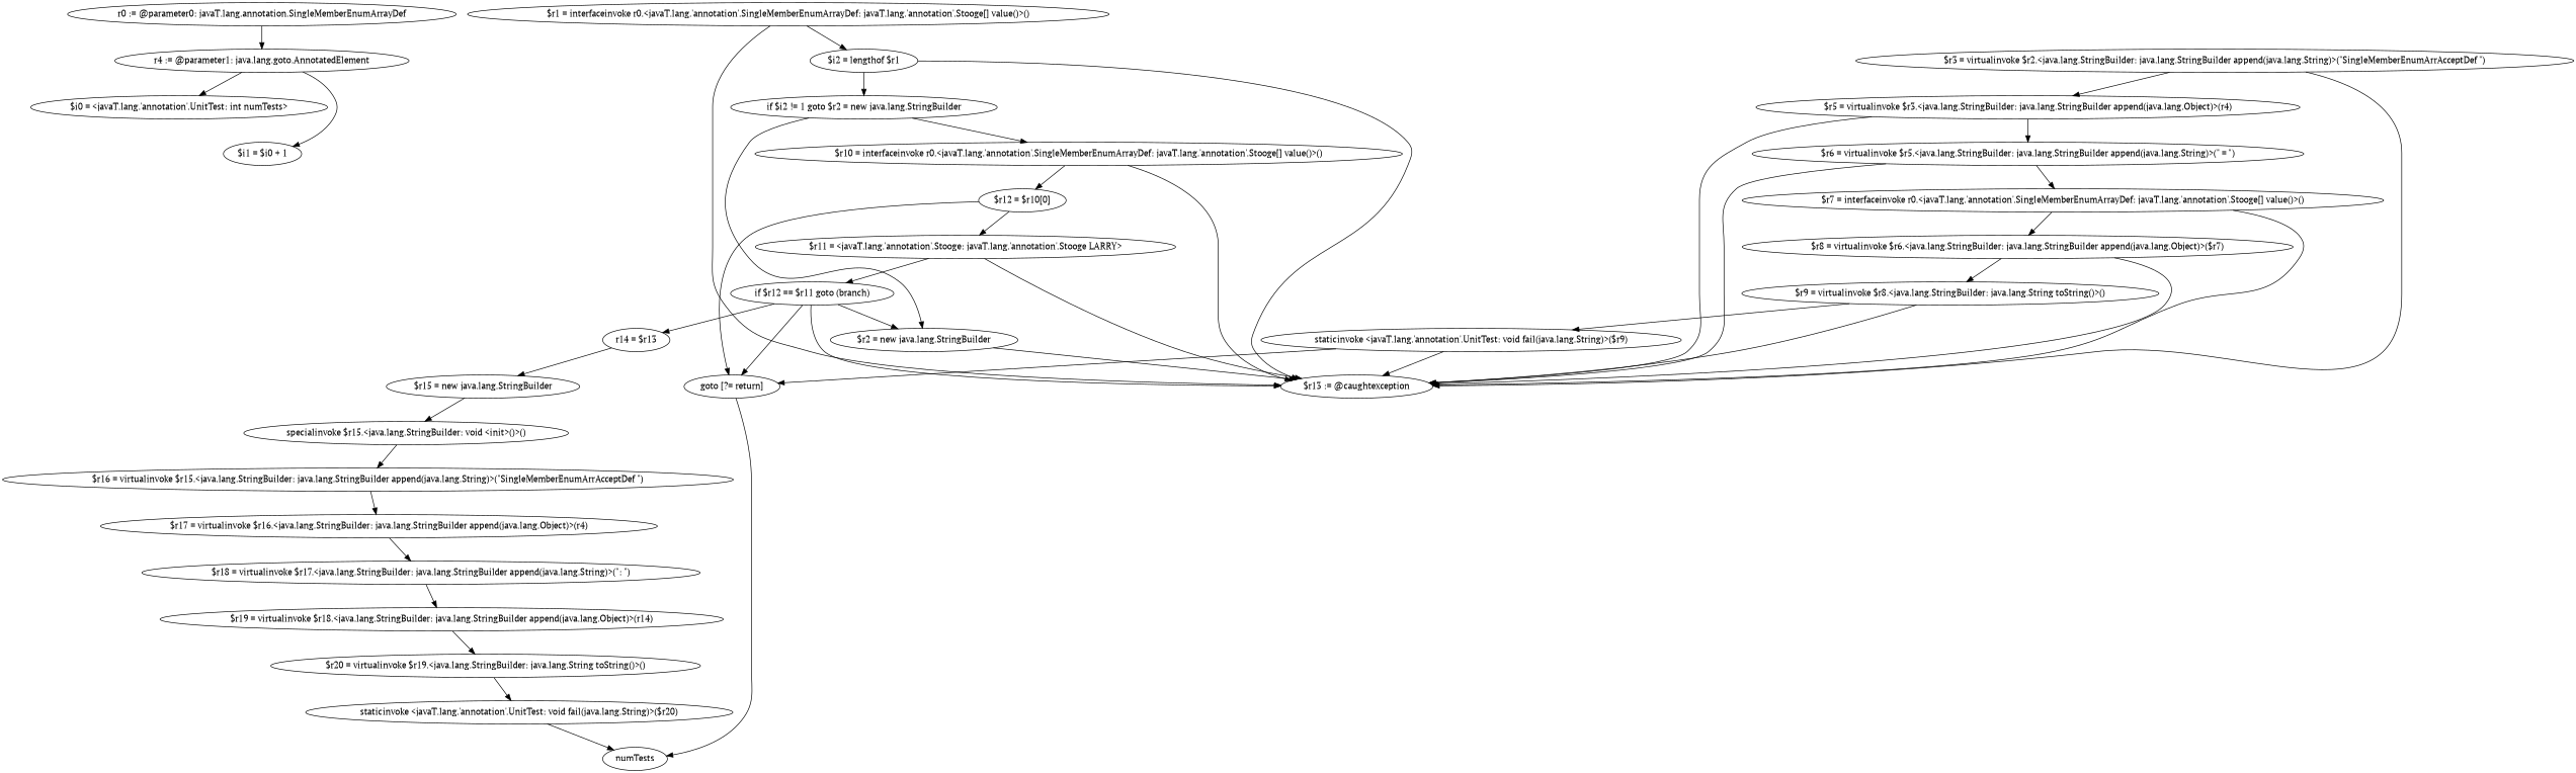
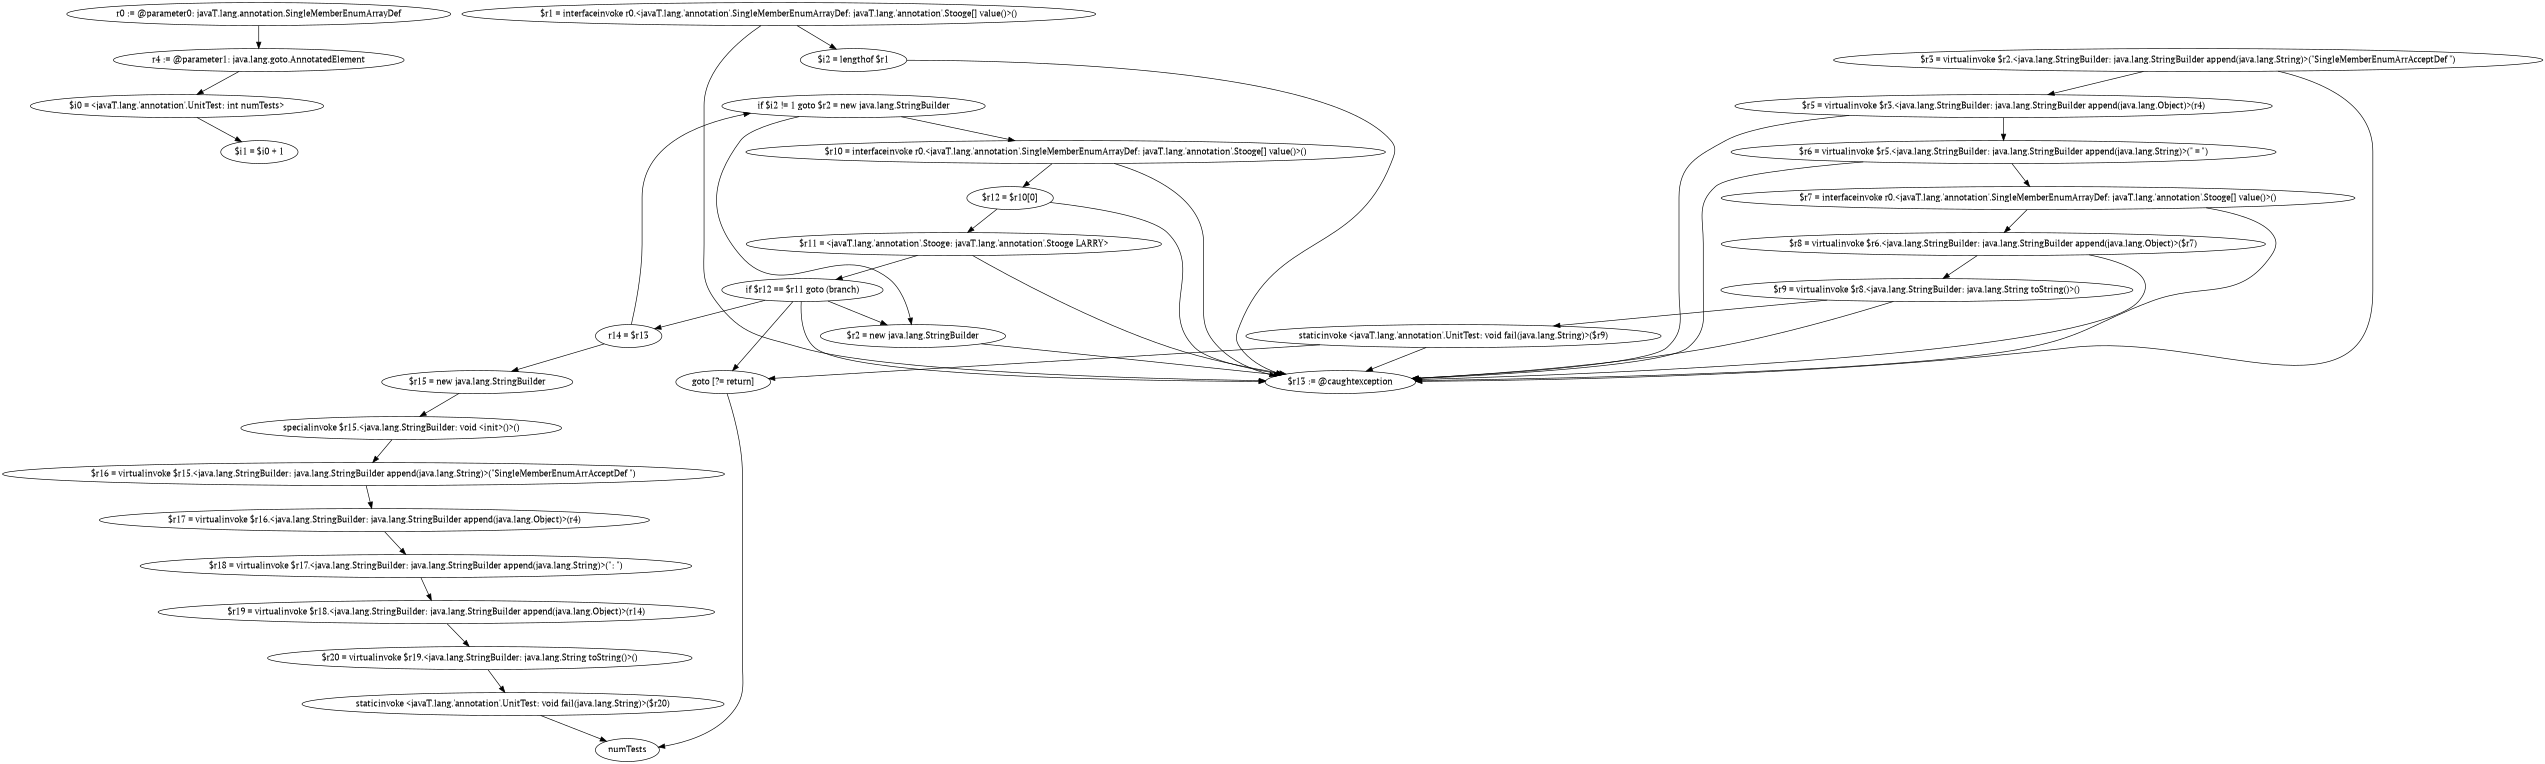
  digraph {
    fontname="PT Serif"
    node [fontname="PT Serif"]
    edge [fontname="PT Serif"]
    n1 [label="r4 := @parameter1: java.lang.goto.AnnotatedElement"]
    "r0 := @parameter0: javaT.lang.annotation.SingleMemberEnumArrayDef"
    "$i0 = <javaT.lang.'annotation'.UnitTest: int numTests>"
    "$i1 = $i0 + 1"
    "$r1 = interfaceinvoke r0.<javaT.lang.'annotation'.SingleMemberEnumArrayDef: javaT.lang.'annotation'.Stooge[] value()>()"
    "$r13 := @caughtexception"
    "$i2 = lengthof $r1"
    "if $i2 != 1 goto $r2 = new java.lang.StringBuilder"
    "$r10 = interfaceinvoke r0.<javaT.lang.'annotation'.SingleMemberEnumArrayDef: javaT.lang.'annotation'.Stooge[] value()>()"
    "$r2 = new java.lang.StringBuilder"
    "$r12 = $r10[0]"
    "$r11 = <javaT.lang.'annotation'.Stooge: javaT.lang.'annotation'.Stooge LARRY>"
    "if $r12 == $r11 goto (branch)"
    "goto [?= return]"
    "r14 = $r13"
    n16 [label=numTests]
    "$r3 = virtualinvoke $r2.<java.lang.StringBuilder: java.lang.StringBuilder append(java.lang.String)>(\"SingleMemberEnumArrAcceptDef \")"
    "$r5 = virtualinvoke $r3.<java.lang.StringBuilder: java.lang.StringBuilder append(java.lang.Object)>(r4)"
    "$r6 = virtualinvoke $r5.<java.lang.StringBuilder: java.lang.StringBuilder append(java.lang.String)>(\" = \")"
    "$r7 = interfaceinvoke r0.<javaT.lang.'annotation'.SingleMemberEnumArrayDef: javaT.lang.'annotation'.Stooge[] value()>()"
    "$r8 = virtualinvoke $r6.<java.lang.StringBuilder: java.lang.StringBuilder append(java.lang.Object)>($r7)"
    "$r9 = virtualinvoke $r8.<java.lang.StringBuilder: java.lang.String toString()>()"
    "staticinvoke <javaT.lang.'annotation'.UnitTest: void fail(java.lang.String)>($r9)"
    "$r15 = new java.lang.StringBuilder"
    "specialinvoke $r15.<java.lang.StringBuilder: void <init>()>()"
    "$r16 = virtualinvoke $r15.<java.lang.StringBuilder: java.lang.StringBuilder append(java.lang.String)>(\"SingleMemberEnumArrAcceptDef \")"
    "$r17 = virtualinvoke $r16.<java.lang.StringBuilder: java.lang.StringBuilder append(java.lang.Object)>(r4)"
    "$r18 = virtualinvoke $r17.<java.lang.StringBuilder: java.lang.StringBuilder append(java.lang.String)>(\": \")"
    "$r19 = virtualinvoke $r18.<java.lang.StringBuilder: java.lang.StringBuilder append(java.lang.Object)>(r14)"
    "$r20 = virtualinvoke $r19.<java.lang.StringBuilder: java.lang.String toString()>()"
    "staticinvoke <javaT.lang.'annotation'.UnitTest: void fail(java.lang.String)>($r20)"
    n1 -> "$i0 = <javaT.lang.'annotation'.UnitTest: int numTests>"
    "r0 := @parameter0: javaT.lang.annotation.SingleMemberEnumArrayDef" -> n1
-   n1 -> "$i1 = $i0 + 1"
+   "$i0 = <javaT.lang.'annotation'.UnitTest: int numTests>" -> "$i1 = $i0 + 1"
    "$r1 = interfaceinvoke r0.<javaT.lang.'annotation'.SingleMemberEnumArrayDef: javaT.lang.'annotation'.Stooge[] value()>()" -> "$r13 := @caughtexception"
    "$r1 = interfaceinvoke r0.<javaT.lang.'annotation'.SingleMemberEnumArrayDef: javaT.lang.'annotation'.Stooge[] value()>()" -> "$i2 = lengthof $r1"
    "$i2 = lengthof $r1" -> "$r13 := @caughtexception"
-   "$i2 = lengthof $r1" -> "if $i2 != 1 goto $r2 = new java.lang.StringBuilder"
+   "r14 = $r13" -> "if $i2 != 1 goto $r2 = new java.lang.StringBuilder"
    "if $i2 != 1 goto $r2 = new java.lang.StringBuilder" -> "$r10 = interfaceinvoke r0.<javaT.lang.'annotation'.SingleMemberEnumArrayDef: javaT.lang.'annotation'.Stooge[] value()>()"
    "if $i2 != 1 goto $r2 = new java.lang.StringBuilder" -> "$r2 = new java.lang.StringBuilder"
    "$r10 = interfaceinvoke r0.<javaT.lang.'annotation'.SingleMemberEnumArrayDef: javaT.lang.'annotation'.Stooge[] value()>()" -> "$r13 := @caughtexception"
    "$r10 = interfaceinvoke r0.<javaT.lang.'annotation'.SingleMemberEnumArrayDef: javaT.lang.'annotation'.Stooge[] value()>()" -> "$r12 = $r10[0]"
    "$r2 = new java.lang.StringBuilder" -> "$r13 := @caughtexception"
-   "$r12 = $r10[0]" -> "goto [?= return]"
+   "$r12 = $r10[0]" -> "$r13 := @caughtexception"
    "$r12 = $r10[0]" -> "$r11 = <javaT.lang.'annotation'.Stooge: javaT.lang.'annotation'.Stooge LARRY>"
    "$r11 = <javaT.lang.'annotation'.Stooge: javaT.lang.'annotation'.Stooge LARRY>" -> "$r13 := @caughtexception"
    "$r11 = <javaT.lang.'annotation'.Stooge: javaT.lang.'annotation'.Stooge LARRY>" -> "if $r12 == $r11 goto (branch)"
    "if $r12 == $r11 goto (branch)" -> "$r13 := @caughtexception"
    "if $r12 == $r11 goto (branch)" -> "$r2 = new java.lang.StringBuilder"
    "if $r12 == $r11 goto (branch)" -> "goto [?= return]"
    "if $r12 == $r11 goto (branch)" -> "r14 = $r13"
    "goto [?= return]" -> n16
    "r14 = $r13" -> "$r15 = new java.lang.StringBuilder"
    "$r3 = virtualinvoke $r2.<java.lang.StringBuilder: java.lang.StringBuilder append(java.lang.String)>(\"SingleMemberEnumArrAcceptDef \")" -> "$r13 := @caughtexception"
    "$r3 = virtualinvoke $r2.<java.lang.StringBuilder: java.lang.StringBuilder append(java.lang.String)>(\"SingleMemberEnumArrAcceptDef \")" -> "$r5 = virtualinvoke $r3.<java.lang.StringBuilder: java.lang.StringBuilder append(java.lang.Object)>(r4)"
    "$r5 = virtualinvoke $r3.<java.lang.StringBuilder: java.lang.StringBuilder append(java.lang.Object)>(r4)" -> "$r13 := @caughtexception"
    "$r5 = virtualinvoke $r3.<java.lang.StringBuilder: java.lang.StringBuilder append(java.lang.Object)>(r4)" -> "$r6 = virtualinvoke $r5.<java.lang.StringBuilder: java.lang.StringBuilder append(java.lang.String)>(\" = \")"
    "$r6 = virtualinvoke $r5.<java.lang.StringBuilder: java.lang.StringBuilder append(java.lang.String)>(\" = \")" -> "$r13 := @caughtexception"
    "$r6 = virtualinvoke $r5.<java.lang.StringBuilder: java.lang.StringBuilder append(java.lang.String)>(\" = \")" -> "$r7 = interfaceinvoke r0.<javaT.lang.'annotation'.SingleMemberEnumArrayDef: javaT.lang.'annotation'.Stooge[] value()>()"
    "$r7 = interfaceinvoke r0.<javaT.lang.'annotation'.SingleMemberEnumArrayDef: javaT.lang.'annotation'.Stooge[] value()>()" -> "$r13 := @caughtexception"
    "$r7 = interfaceinvoke r0.<javaT.lang.'annotation'.SingleMemberEnumArrayDef: javaT.lang.'annotation'.Stooge[] value()>()" -> "$r8 = virtualinvoke $r6.<java.lang.StringBuilder: java.lang.StringBuilder append(java.lang.Object)>($r7)"
    "$r8 = virtualinvoke $r6.<java.lang.StringBuilder: java.lang.StringBuilder append(java.lang.Object)>($r7)" -> "$r13 := @caughtexception"
    "$r8 = virtualinvoke $r6.<java.lang.StringBuilder: java.lang.StringBuilder append(java.lang.Object)>($r7)" -> "$r9 = virtualinvoke $r8.<java.lang.StringBuilder: java.lang.String toString()>()"
    "$r9 = virtualinvoke $r8.<java.lang.StringBuilder: java.lang.String toString()>()" -> "$r13 := @caughtexception"
    "$r9 = virtualinvoke $r8.<java.lang.StringBuilder: java.lang.String toString()>()" -> "staticinvoke <javaT.lang.'annotation'.UnitTest: void fail(java.lang.String)>($r9)"
    "staticinvoke <javaT.lang.'annotation'.UnitTest: void fail(java.lang.String)>($r9)" -> "$r13 := @caughtexception"
    "staticinvoke <javaT.lang.'annotation'.UnitTest: void fail(java.lang.String)>($r9)" -> "goto [?= return]"
    "$r15 = new java.lang.StringBuilder" -> "specialinvoke $r15.<java.lang.StringBuilder: void <init>()>()"
    "specialinvoke $r15.<java.lang.StringBuilder: void <init>()>()" -> "$r16 = virtualinvoke $r15.<java.lang.StringBuilder: java.lang.StringBuilder append(java.lang.String)>(\"SingleMemberEnumArrAcceptDef \")"
    "$r16 = virtualinvoke $r15.<java.lang.StringBuilder: java.lang.StringBuilder append(java.lang.String)>(\"SingleMemberEnumArrAcceptDef \")" -> "$r17 = virtualinvoke $r16.<java.lang.StringBuilder: java.lang.StringBuilder append(java.lang.Object)>(r4)"
    "$r17 = virtualinvoke $r16.<java.lang.StringBuilder: java.lang.StringBuilder append(java.lang.Object)>(r4)" -> "$r18 = virtualinvoke $r17.<java.lang.StringBuilder: java.lang.StringBuilder append(java.lang.String)>(\": \")"
    "$r18 = virtualinvoke $r17.<java.lang.StringBuilder: java.lang.StringBuilder append(java.lang.String)>(\": \")" -> "$r19 = virtualinvoke $r18.<java.lang.StringBuilder: java.lang.StringBuilder append(java.lang.Object)>(r14)"
    "$r19 = virtualinvoke $r18.<java.lang.StringBuilder: java.lang.StringBuilder append(java.lang.Object)>(r14)" -> "$r20 = virtualinvoke $r19.<java.lang.StringBuilder: java.lang.String toString()>()"
    "$r20 = virtualinvoke $r19.<java.lang.StringBuilder: java.lang.String toString()>()" -> "staticinvoke <javaT.lang.'annotation'.UnitTest: void fail(java.lang.String)>($r20)"
    "staticinvoke <javaT.lang.'annotation'.UnitTest: void fail(java.lang.String)>($r20)" -> n16
  }
